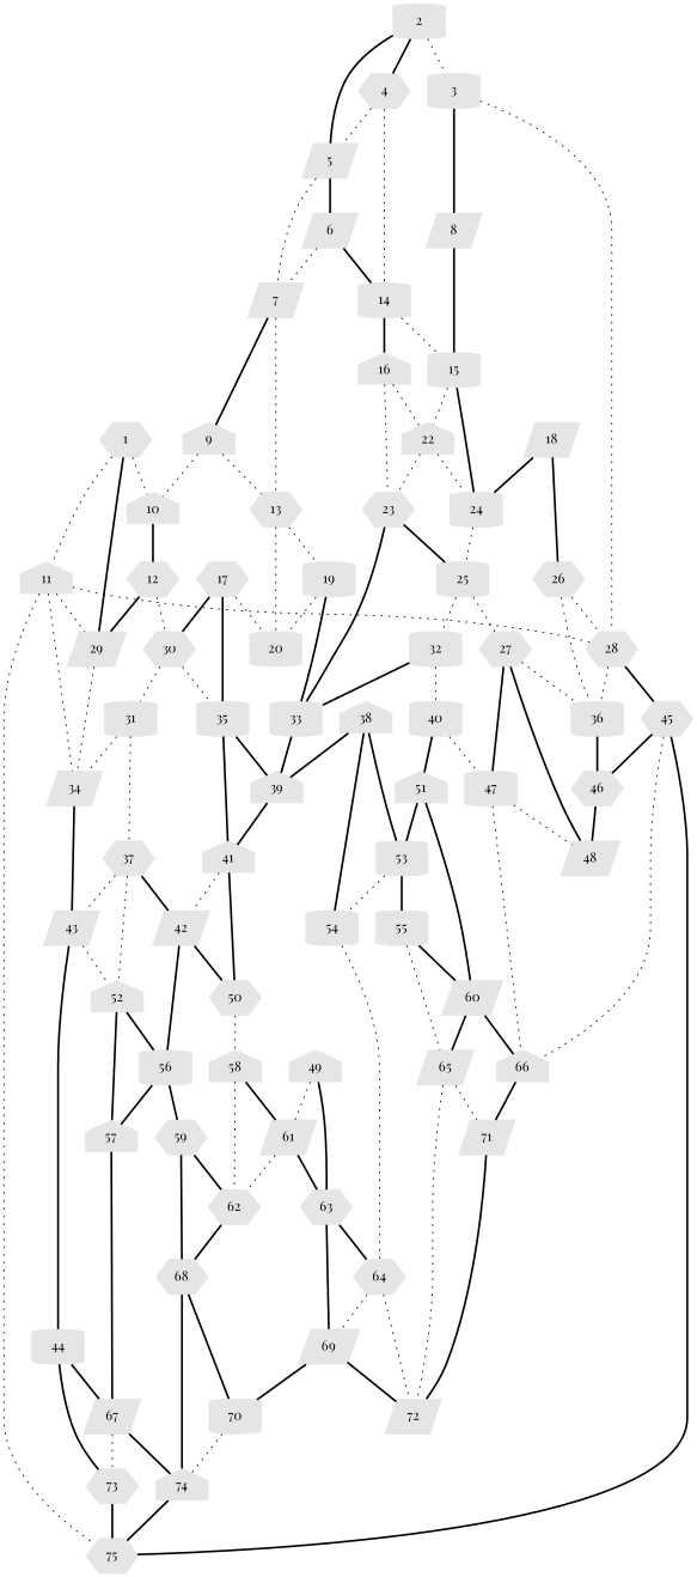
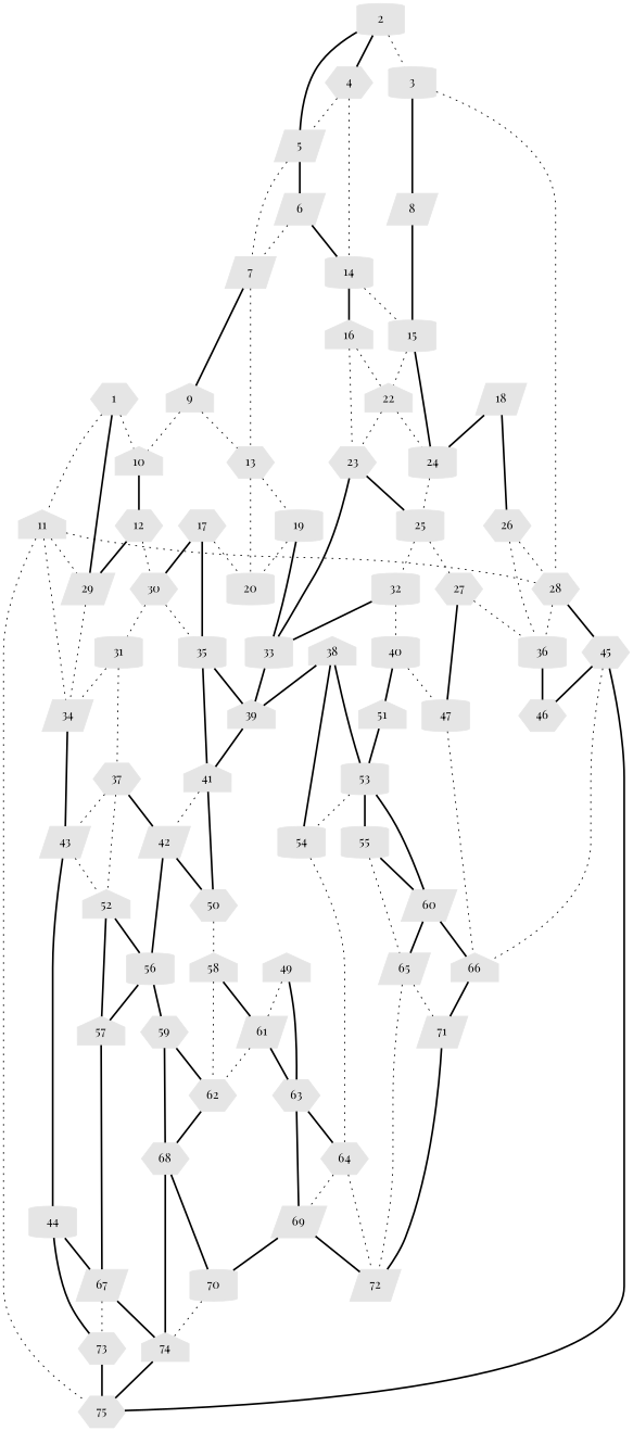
  graph {
    fontname="Playfair Display"
    node [color=gray90 fontname="Playfair Display" shape=hexagon style=filled]
    edge [fontname="Playfair Display" style=bold weight=1.0]
    1
    10 [shape=house]
    11 [shape=house]
    29 [shape=parallelogram]
    12
    28
    34 [shape=parallelogram]
    75
    2 [shape=cylinder]
    3 [shape=cylinder]
    4
    5 [shape=parallelogram]
    8 [shape=parallelogram]
    14 [shape=cylinder]
    6 [shape=parallelogram]
    7 [shape=parallelogram]
    15 [shape=cylinder]
    36 [shape=cylinder]
    45
    16 [shape=house]
    9 [shape=house]
    13
    19 [shape=cylinder]
    20 [shape=cylinder]
    22 [shape=house]
    24 [shape=cylinder]
    30
    43 [shape=parallelogram]
    35 [shape=cylinder]
    31 [shape=cylinder]
    33 [shape=cylinder]
    23
    25 [shape=cylinder]
    17
    39 [shape=house]
    41 [shape=house]
    18 [shape=parallelogram]
    26
    27
    32 [shape=cylinder]
    47 [shape=cylinder]
-   48 [shape=parallelogram]
    40 [shape=cylinder]
    46
    66 [shape=house]
    37
    42 [shape=parallelogram]
    52 [shape=house]
    51 [shape=house]
    44 [shape=cylinder]
    50
    56 [shape=cylinder]
    57 [shape=house]
    38 [shape=house]
    53 [shape=cylinder]
    54 [shape=cylinder]
    55 [shape=cylinder]
    64
    60 [shape=parallelogram]
    58 [shape=house]
    59
    67 [shape=parallelogram]
    73
    74 [shape=house]
    71 [shape=parallelogram]
    49 [shape=house]
    61 [shape=parallelogram]
    63
    62
    69 [shape=parallelogram]
    65 [shape=parallelogram]
    72 [shape=parallelogram]
    68
    70 [shape=cylinder]
    1 -- 10 [style=dotted weight=2.0]
    1 -- 11 [style=dotted]
    1 -- 29
    10 -- 12
    11 -- 29 [style=dotted]
    11 -- 28 [style=dotted]
    11 -- 34 [style=dotted]
    11 -- 75 [style=dotted]
    29 -- 34 [style=dotted]
    12 -- 29
    12 -- 30 [style=dotted]
    28 -- 36 [style=dotted]
    28 -- 45
    34 -- 43
    2 -- 3 [style=dotted weight=2.0]
    2 -- 4
    2 -- 5
    3 -- 28 [style=dotted]
    3 -- 8
    4 -- 5 [style=dotted]
    4 -- 14 [style=dotted]
    5 -- 6
    5 -- 7 [style=dotted]
    8 -- 15
    14 -- 15 [style=dotted]
    14 -- 16
    6 -- 14
    6 -- 7 [style=dotted]
    7 -- 9
    7 -- 13 [style=dotted]
    15 -- 22 [style=dotted]
    15 -- 24
    36 -- 46
    45 -- 75
    45 -- 46
    45 -- 66 [style=dotted]
    16 -- 22 [style=dotted]
    16 -- 23 [style=dotted]
    9 -- 10 [style=dotted weight=2.0]
    9 -- 13 [style=dotted]
    13 -- 19 [style=dotted]
    13 -- 20 [style=dotted]
    19 -- 20 [style=dotted]
    19 -- 33
    22 -- 24 [style=dotted]
    22 -- 23 [style=dotted]
    24 -- 25 [style=dotted]
    30 -- 35 [style=dotted]
    30 -- 31 [style=dotted]
    43 -- 52 [style=dotted]
    43 -- 44
    35 -- 39
    35 -- 41
    31 -- 34 [style=dotted]
    31 -- 37 [style=dotted]
    33 -- 39
    23 -- 33
    23 -- 25
    25 -- 27 [style=dotted]
    25 -- 32 [style=dotted]
    17 -- 20 [style=dotted weight=2.0]
    17 -- 30
    17 -- 35
    39 -- 41
    41 -- 42 [style=dotted]
    41 -- 50
    18 -- 24
    18 -- 26
    26 -- 28 [style=dotted]
    26 -- 36 [style=dotted]
    27 -- 36 [style=dotted]
    27 -- 47
-   27 -- 48
    32 -- 33
    32 -- 40 [style=dotted]
-   47 -- 48 [style=dotted]
    47 -- 66 [style=dotted]
    40 -- 47 [style=dotted]
    40 -- 51 [weight=2.0]
-   46 -- 48 [weight=2.0]
    66 -- 71
    37 -- 43 [style=dotted]
    37 -- 42
    37 -- 52 [style=dotted]
    42 -- 50
    42 -- 56
    52 -- 56
    52 -- 57
    51 -- 53
-   51 -- 60
+   53 -- 60
    44 -- 67
    44 -- 73
    50 -- 58 [style=dotted weight=2.0]
    56 -- 57
    56 -- 59
    57 -- 67
    38 -- 39
    38 -- 53
    38 -- 54
    53 -- 54 [style=dotted]
    53 -- 55
    54 -- 64 [style=dotted]
    55 -- 60
    55 -- 65 [style=dotted]
    64 -- 69 [style=dotted]
    64 -- 72 [style=dotted]
    60 -- 66
    60 -- 65
    58 -- 61
    58 -- 62 [style=dotted]
    59 -- 62
    59 -- 68
    67 -- 73 [style=dotted]
    67 -- 74
    73 -- 75 [weight=2.0]
    74 -- 75
    71 -- 72
    49 -- 61 [style=dotted]
    49 -- 63
    61 -- 63
    61 -- 62 [style=dotted]
    63 -- 64
    63 -- 69
    62 -- 68
    69 -- 72
    69 -- 70
    65 -- 71 [style=dotted]
    65 -- 72 [style=dotted]
    68 -- 74
    68 -- 70
    70 -- 74 [style=dotted]
  }
